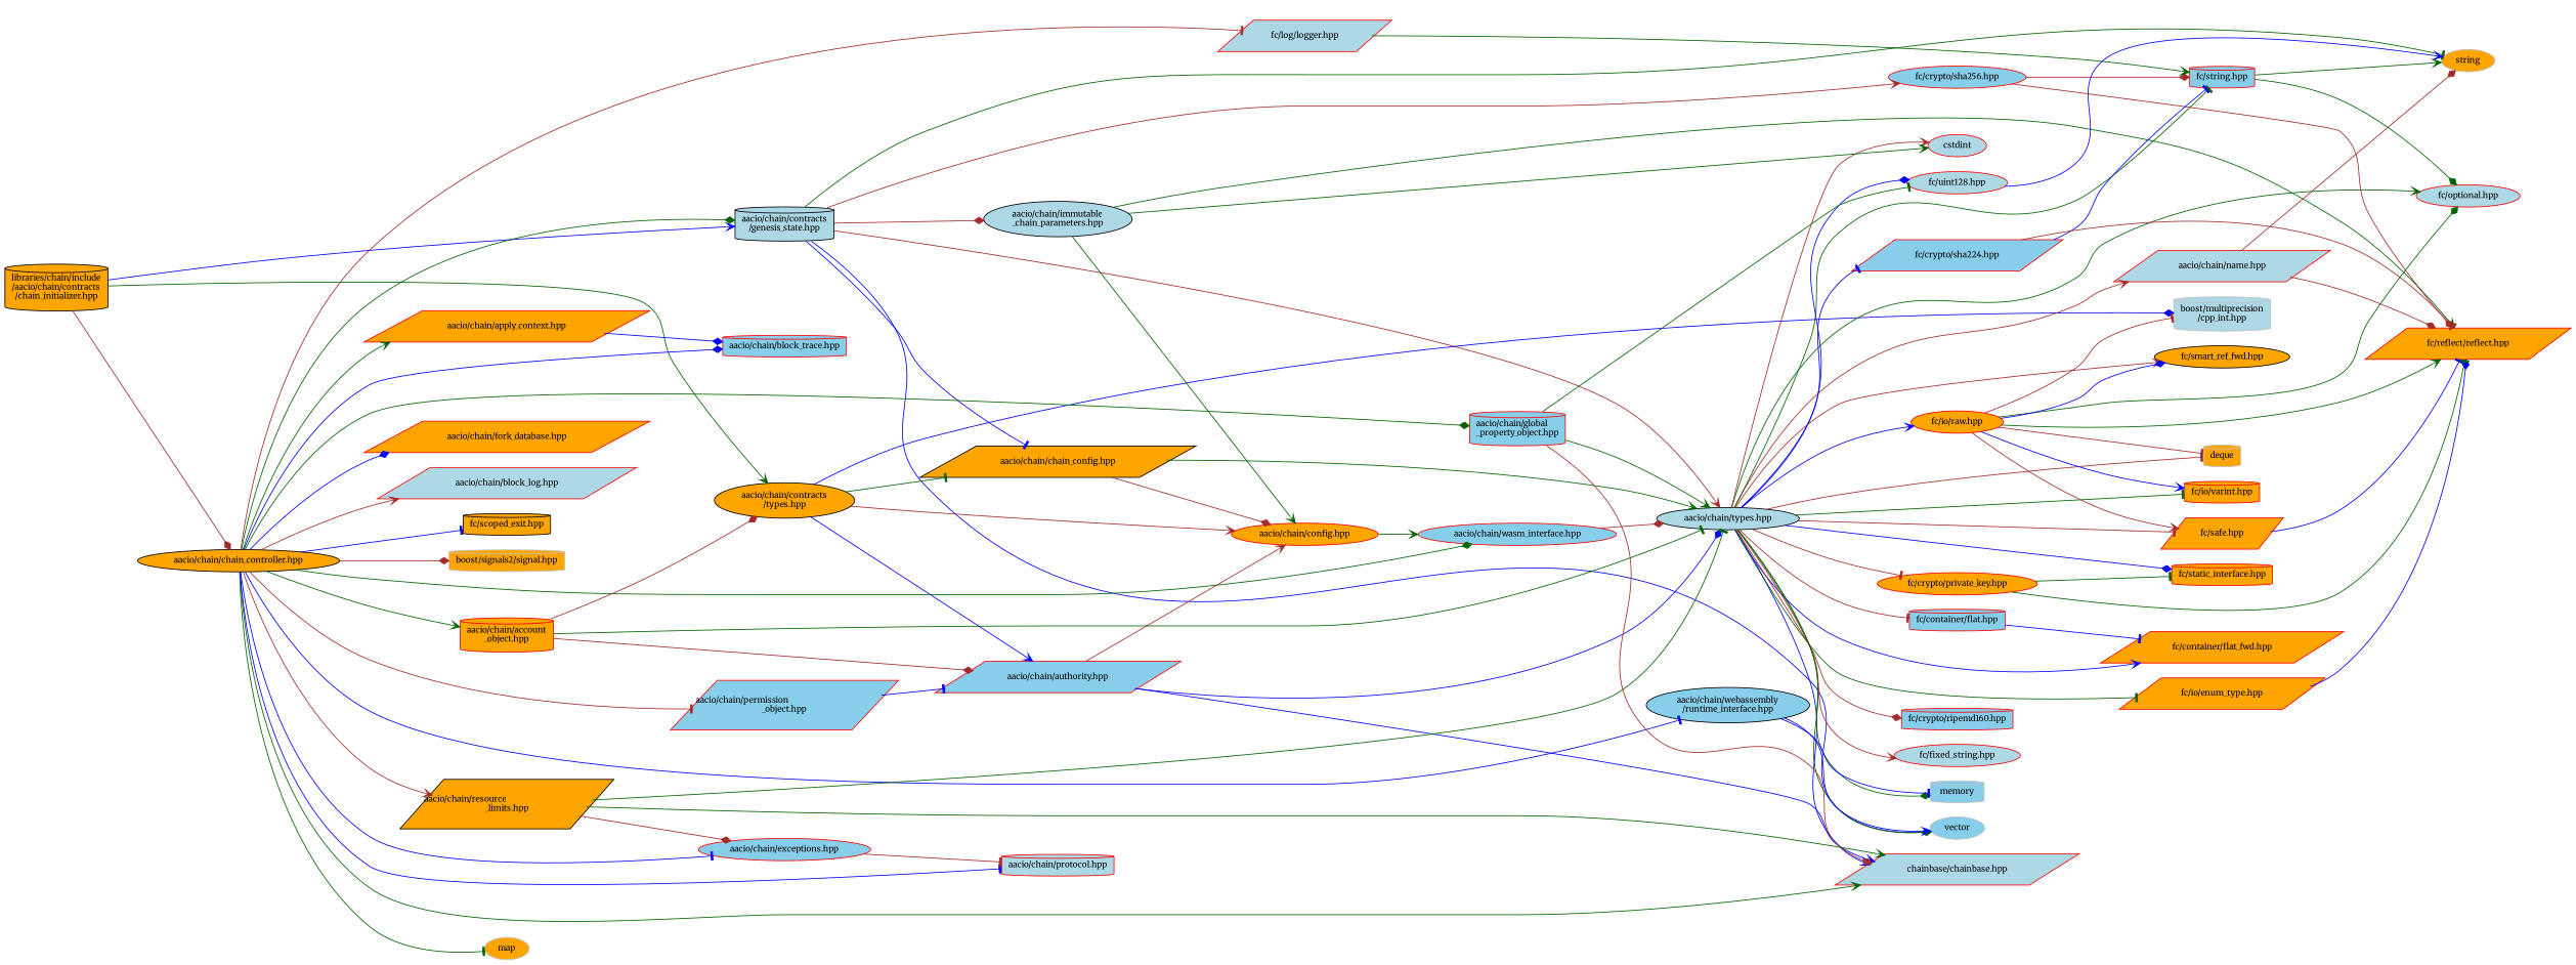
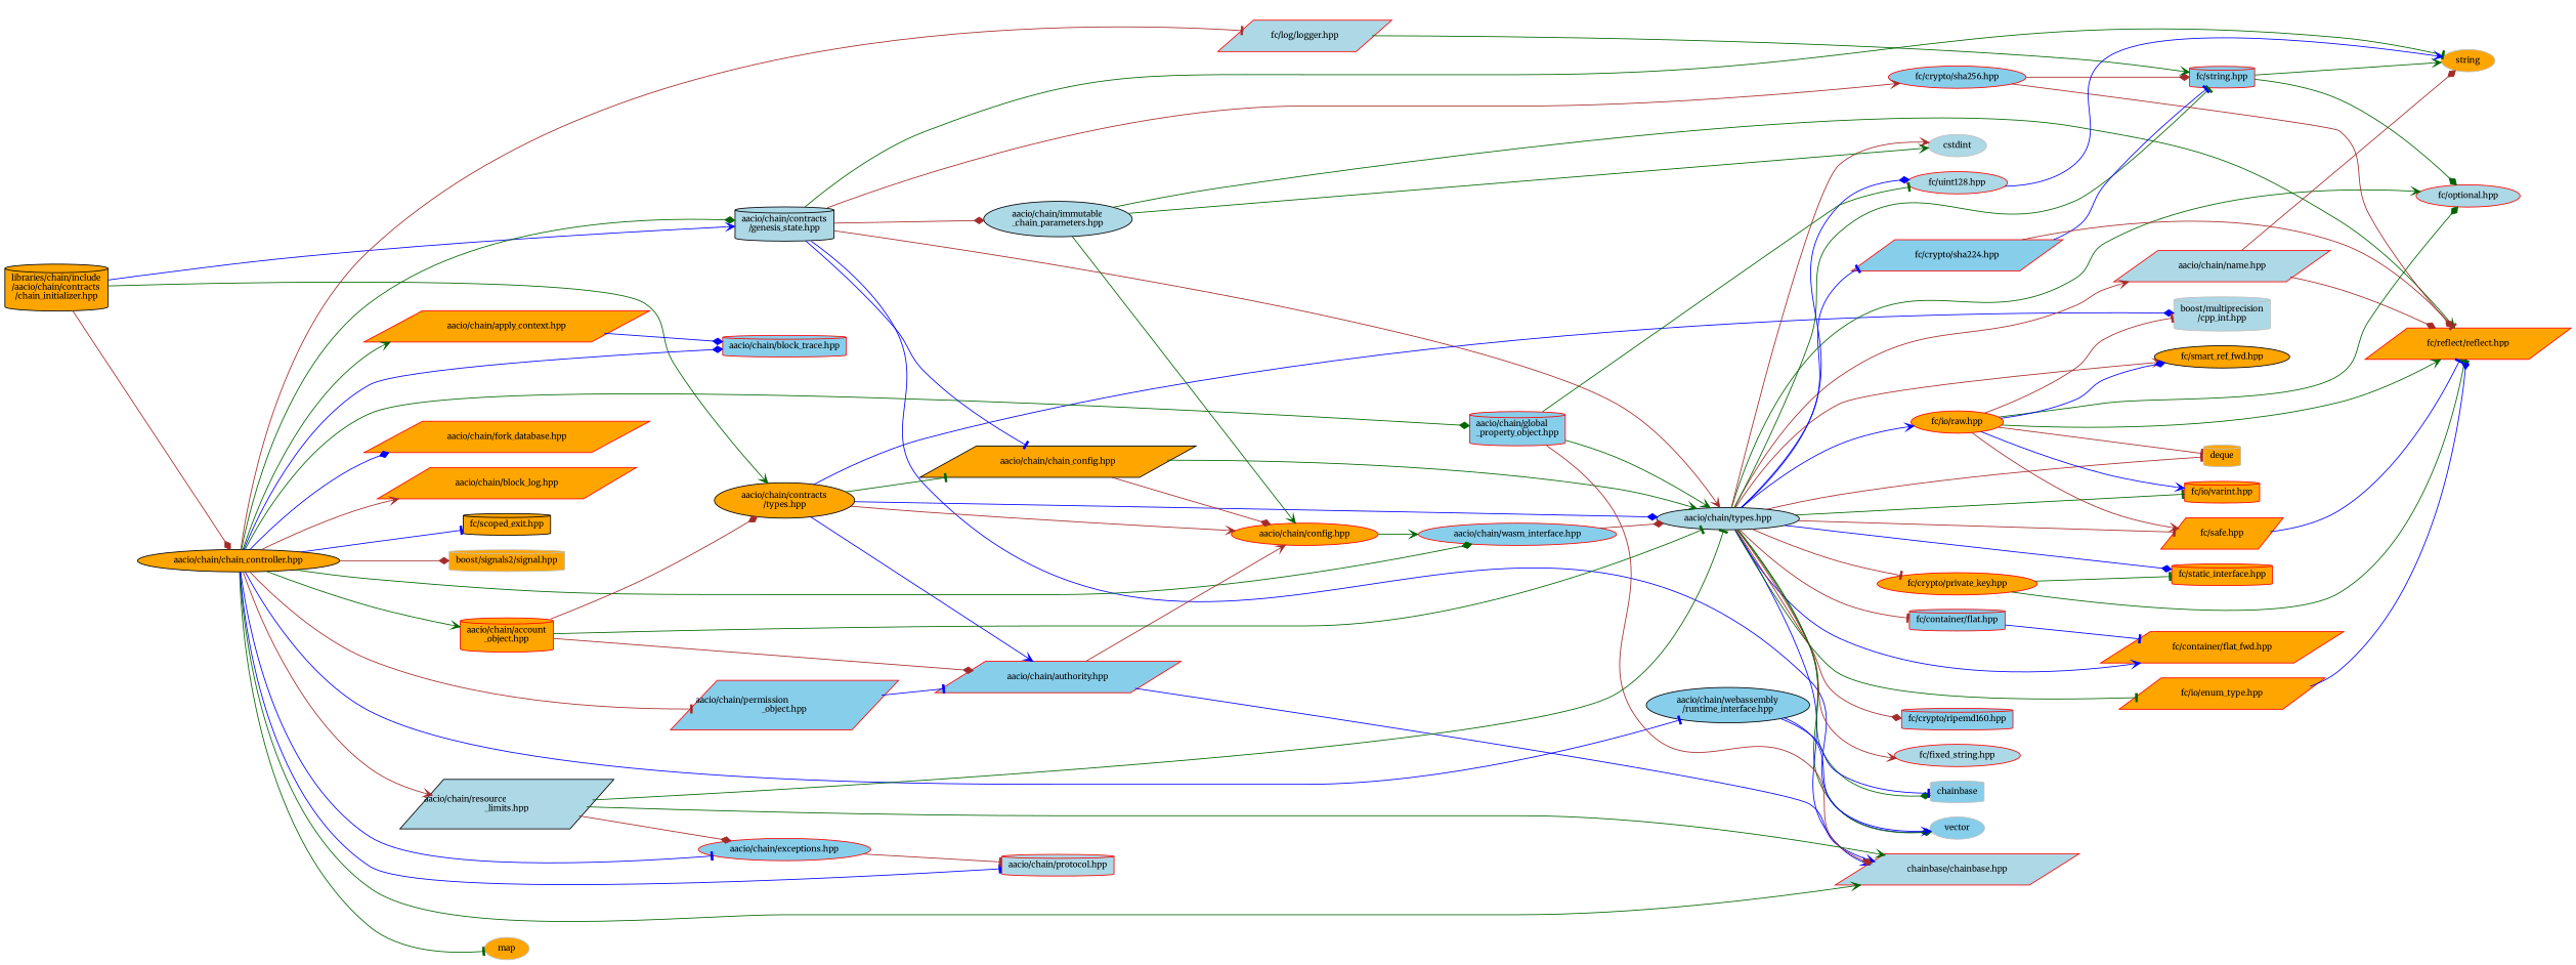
  digraph {
    fontname=Merriweather
    rankdir=LR
    node [color=red fillcolor=orange fontname=Merriweather fontsize=10 shape=ellipse style=filled]
    edge [arrowhead=vee color=brown fontname=Merriweather fontsize=10 labelfontname=Helvetica labelfontsize=10 style=solid]
    n1 [color=black fontcolor=black height=0.2 label="libraries/chain/include\l/aacio/chain/contracts\l/chain_initializer.hpp" shape=cylinder width=0.4]
    n2 [color=black fillcolor=lightblue height=0.2 label="aacio/chain/contracts\l/genesis_state.hpp" shape=cylinder width=0.4]
    n3 [color=black height=0.2 label="aacio/chain/contracts\l/types.hpp" width=0.4]
    n4 [color=black height=0.2 label="aacio/chain/chain_controller.hpp" width=0.4]
    n5 [color=black height=0.2 label="aacio/chain/chain_config.hpp" shape=parallelogram width=0.4]
    n6 [color=black fillcolor=lightblue height=0.2 label="aacio/chain/types.hpp" width=0.4]
    n7 [color=grey75 height=0.2 label=string width=0.4]
    n8 [color=grey75 fillcolor=skyblue height=0.2 label=vector width=0.4]
    n9 [color=black fillcolor=lightblue height=0.2 label="aacio/chain/immutable\l_chain_parameters.hpp" width=0.4]
    n10 [fillcolor=skyblue height=0.2 label="fc/crypto/sha256.hpp" width=0.4]
    n11 [height=0.2 label="aacio/chain/config.hpp" width=0.4]
    n12 [color=grey75 fillcolor=lightblue height=0.2 label="boost/multiprecision\l/cpp_int.hpp" shape=cylinder width=0.4]
    n13 [fillcolor=skyblue height=0.2 label="aacio/chain/authority.hpp" shape=parallelogram width=0.4]
    n14 [fillcolor=lightblue height=0.2 label="chainbase/chainbase.hpp" shape=parallelogram width=0.4]
    n15 [color=grey75 height=0.2 label=map width=0.4]
    n16 [fillcolor=skyblue height=0.2 label="aacio/chain/wasm_interface.hpp" width=0.4]
    n17 [fillcolor=skyblue height=0.2 label="aacio/chain/global\l_property_object.hpp" shape=cylinder width=0.4]
    n18 [height=0.2 label="aacio/chain/account\l_object.hpp" shape=cylinder width=0.4]
    n19 [fillcolor=skyblue height=0.2 label="aacio/chain/permission\l_object.hpp" shape=parallelogram width=0.4]
    n20 [height=0.2 label="aacio/chain/fork_database.hpp" shape=parallelogram width=0.4]
-   n21 [fillcolor=lightblue height=0.2 label="aacio/chain/block_log.hpp" shape=parallelogram width=0.4]
+   n21 [height=0.2 label="aacio/chain/block_log.hpp" shape=parallelogram width=0.4]
    n22 [fillcolor=skyblue height=0.2 label="aacio/chain/block_trace.hpp" shape=cylinder width=0.4]
    n23 [color=black height=0.2 label="fc/scoped_exit.hpp" shape=cylinder width=0.4]
    n24 [color=grey75 height=0.2 label="boost/signals2/signal.hpp" shape=cylinder width=0.4]
    n25 [fillcolor=lightblue height=0.2 label="aacio/chain/protocol.hpp" shape=cylinder width=0.4]
    n26 [height=0.2 label="aacio/chain/apply_context.hpp" shape=parallelogram width=0.4]
    n27 [fillcolor=skyblue height=0.2 label="aacio/chain/exceptions.hpp" width=0.4]
-   n28 [color=black height=0.2 label="aacio/chain/resource\l_limits.hpp" shape=parallelogram width=0.4]
+   n28 [color=black fillcolor=lightblue height=0.2 label="aacio/chain/resource\l_limits.hpp" shape=parallelogram width=0.4]
    n29 [color=black fillcolor=skyblue height=0.2 label="aacio/chain/webassembly\l/runtime_interface.hpp" width=0.4]
    n30 [fillcolor=lightblue height=0.2 label="fc/log/logger.hpp" shape=parallelogram width=0.4]
    n31 [fillcolor=lightblue height=0.2 label="aacio/chain/name.hpp" shape=parallelogram width=0.4]
    n32 [height=0.2 label="fc/container/flat_fwd.hpp" shape=parallelogram width=0.4]
    n33 [height=0.2 label="fc/io/varint.hpp" shape=cylinder width=0.4]
    n34 [height=0.2 label="fc/io/enum_type.hpp" shape=parallelogram width=0.4]
    n35 [fillcolor=skyblue height=0.2 label="fc/crypto/sha224.hpp" shape=parallelogram width=0.4]
    n36 [fillcolor=skyblue height=0.2 label="fc/string.hpp" shape=cylinder width=0.4]
    n37 [fillcolor=lightblue height=0.2 label="fc/optional.hpp" width=0.4]
    n38 [height=0.2 label="fc/safe.hpp" shape=parallelogram width=0.4]
    n39 [fillcolor=skyblue height=0.2 label="fc/container/flat.hpp" shape=cylinder width=0.4]
    n40 [height=0.2 label="fc/io/raw.hpp" width=0.4]
    n41 [color=black height=0.2 label="fc/smart_ref_fwd.hpp" width=0.4]
    n42 [color=grey75 height=0.2 label=deque shape=cylinder width=0.4]
    n43 [fillcolor=lightblue height=0.2 label="fc/uint128.hpp" width=0.4]
    n44 [height=0.2 label="fc/static_interface.hpp" shape=cylinder width=0.4]
    n45 [fillcolor=skyblue height=0.2 label="fc/crypto/ripemd160.hpp" shape=cylinder width=0.4]
    n46 [fillcolor=lightblue height=0.2 label="fc/fixed_string.hpp" width=0.4]
    n47 [height=0.2 label="fc/crypto/private_key.hpp" width=0.4]
-   n48 [color=grey75 fillcolor=skyblue height=0.2 label=memory shape=cylinder width=0.4]
-   n49 [fillcolor=lightblue height=0.2 label=cstdint width=0.4]
+   n48 [color=grey75 fillcolor=skyblue height=0.2 label=chainbase shape=cylinder width=0.4]
+   n49 [color=grey75 fillcolor=lightblue height=0.2 label=cstdint width=0.4]
    n50 [height=0.2 label="fc/reflect/reflect.hpp" shape=parallelogram width=0.4]
    n1 -> n2 [color=blue]
    n1 -> n3 [color=darkgreen]
    n1 -> n4 [arrowhead=diamond]
    n2 -> n5 [arrowhead=tee color=blue]
    n2 -> n6
    n2 -> n7 [arrowhead=tee color=darkgreen]
    n2 -> n8 [arrowhead=diamond color=blue]
    n2 -> n9 [arrowhead=diamond]
    n2 -> n10
    n3 -> n5 [arrowhead=tee color=darkgreen]
-   n13 -> n6 [arrowhead=diamond color=blue]
+   n3 -> n6 [arrowhead=diamond color=blue]
    n3 -> n11
    n3 -> n12 [arrowhead=diamond color=blue]
    n3 -> n13 [color=blue]
    n4 -> n2 [arrowhead=diamond color=darkgreen]
    n4 -> n14 [color=darkgreen]
    n4 -> n15 [arrowhead=tee color=darkgreen]
    n4 -> n16 [arrowhead=diamond color=darkgreen]
    n4 -> n17 [arrowhead=diamond color=darkgreen]
    n4 -> n18 [color=darkgreen]
    n4 -> n19 [arrowhead=tee]
    n4 -> n20 [arrowhead=diamond color=blue]
    n4 -> n21
    n4 -> n22 [arrowhead=diamond color=blue]
    n4 -> n23 [arrowhead=tee color=blue]
    n4 -> n24 [arrowhead=diamond]
    n4 -> n25 [arrowhead=tee color=blue]
    n4 -> n26 [color=darkgreen]
    n4 -> n27 [arrowhead=tee color=blue]
    n4 -> n28
    n4 -> n29 [arrowhead=tee color=blue]
    n4 -> n30 [arrowhead=tee]
    n5 -> n6 [color=darkgreen]
    n5 -> n11 [arrowhead=diamond]
    n6 -> n8 [arrowhead=diamond color=darkgreen]
    n6 -> n14 [color=blue]
    n6 -> n31
    n6 -> n32 [color=blue]
    n6 -> n33 [arrowhead=tee color=darkgreen]
    n6 -> n34 [arrowhead=tee color=darkgreen]
    n6 -> n35 [arrowhead=tee color=blue]
    n6 -> n36 [arrowhead=tee color=darkgreen]
    n6 -> n37 [color=darkgreen]
    n6 -> n38 [arrowhead=tee]
    n6 -> n39 [arrowhead=tee]
    n6 -> n40 [color=blue]
    n6 -> n41
    n6 -> n42 [arrowhead=tee]
    n6 -> n43 [arrowhead=diamond color=blue]
    n6 -> n44 [arrowhead=diamond color=blue]
    n6 -> n45 [arrowhead=diamond]
    n6 -> n46
    n6 -> n47 [arrowhead=tee]
    n6 -> n48 [arrowhead=diamond color=darkgreen]
    n6 -> n49
    n9 -> n11 [color=darkgreen]
    n9 -> n49 [color=darkgreen]
    n9 -> n50 [color=darkgreen]
    n10 -> n36 [arrowhead=diamond]
    n10 -> n50 [arrowhead=diamond]
    n11 -> n16 [color=darkgreen]
    n13 -> n11
    n13 -> n14 [color=blue]
    n16 -> n6 [arrowhead=diamond]
    n17 -> n6 [color=darkgreen]
    n17 -> n14 [arrowhead=diamond]
    n17 -> n43 [arrowhead=tee color=darkgreen]
    n18 -> n3 [arrowhead=diamond]
    n18 -> n6 [arrowhead=tee color=darkgreen]
    n18 -> n13 [arrowhead=diamond]
    n19 -> n13 [arrowhead=tee color=blue]
    n26 -> n22 [arrowhead=diamond color=blue]
    n27 -> n25 [arrowhead=tee]
    n28 -> n6 [arrowhead=tee color=darkgreen]
    n28 -> n14 [color=darkgreen]
    n28 -> n27 [arrowhead=diamond]
    n29 -> n8 [color=blue]
    n29 -> n48 [arrowhead=tee color=blue]
    n30 -> n36 [color=darkgreen]
    n31 -> n7 [arrowhead=diamond]
    n31 -> n50 [arrowhead=diamond]
    n34 -> n50 [arrowhead=diamond color=blue]
    n35 -> n36 [arrowhead=tee color=blue]
    n35 -> n50 [arrowhead=tee]
    n36 -> n7 [color=darkgreen]
    n36 -> n37 [arrowhead=diamond color=darkgreen]
    n38 -> n50 [arrowhead=tee color=blue]
    n39 -> n32 [arrowhead=tee color=blue]
    n40 -> n12 [arrowhead=tee]
    n40 -> n33 [color=blue]
    n40 -> n37 [arrowhead=diamond color=darkgreen]
    n40 -> n38
    n40 -> n41 [arrowhead=diamond color=blue]
    n40 -> n42 [arrowhead=tee]
    n40 -> n50 [color=darkgreen]
    n43 -> n7 [color=blue]
    n47 -> n44 [arrowhead=tee color=darkgreen]
    n47 -> n50 [arrowhead=tee color=darkgreen]
  }
